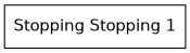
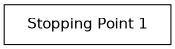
  digraph {
    rankdir=LR
    splines=spline
    fontname="DejaVu Sans"
-   n1 [fontname="DejaVu Sans" label="Stopping Stopping 1" shape=record]
+   n1 [fontname="DejaVu Sans" label="Stopping Point 1" shape=record]
  }
